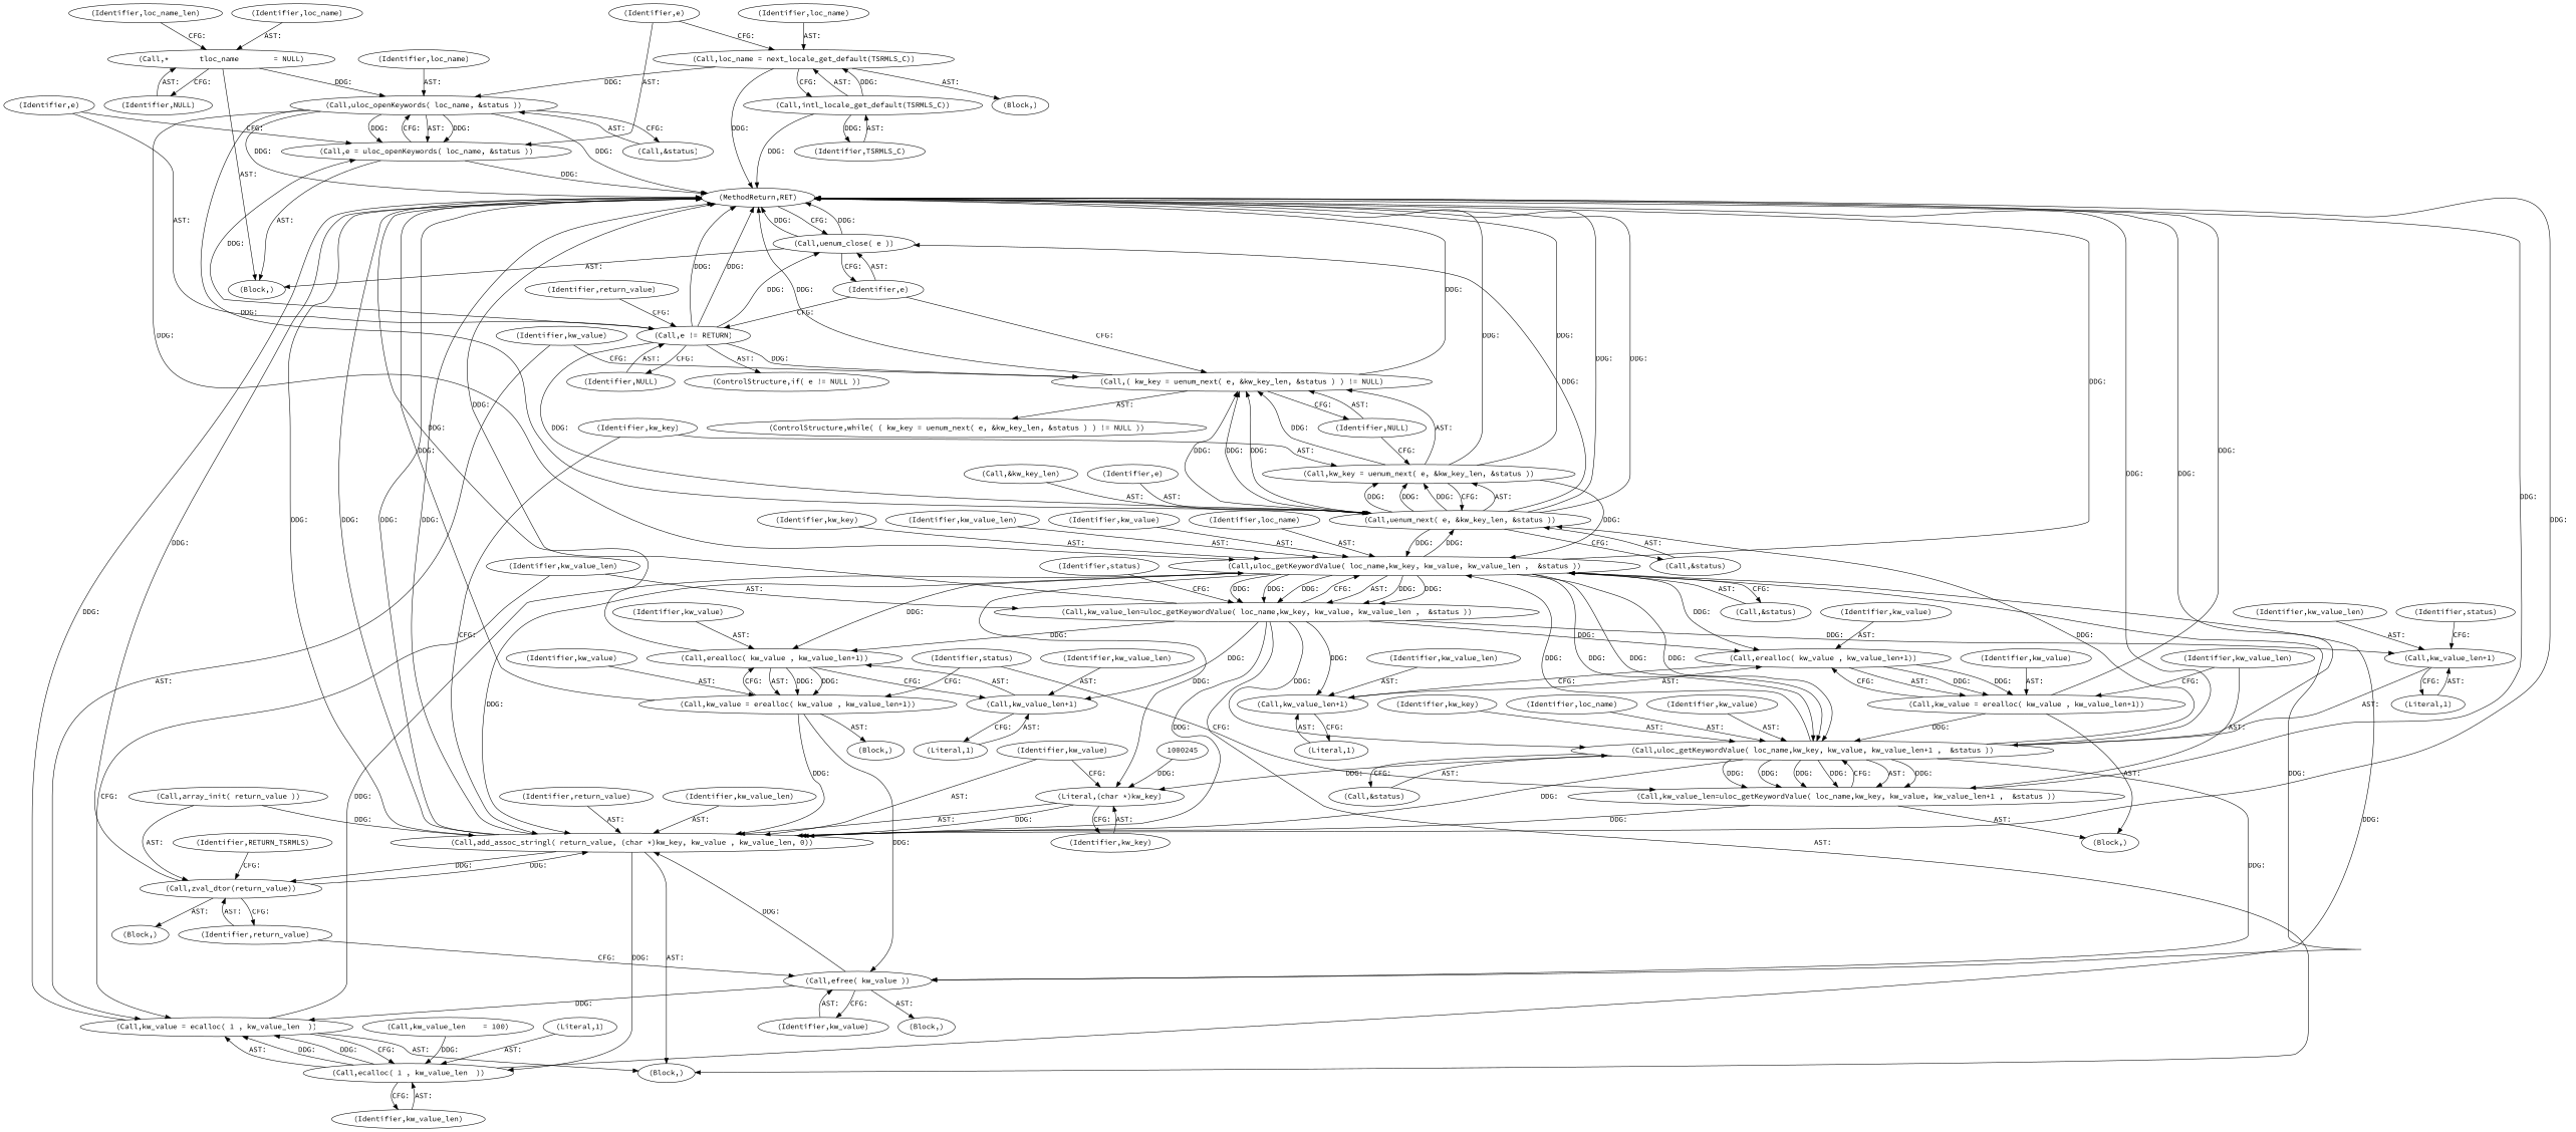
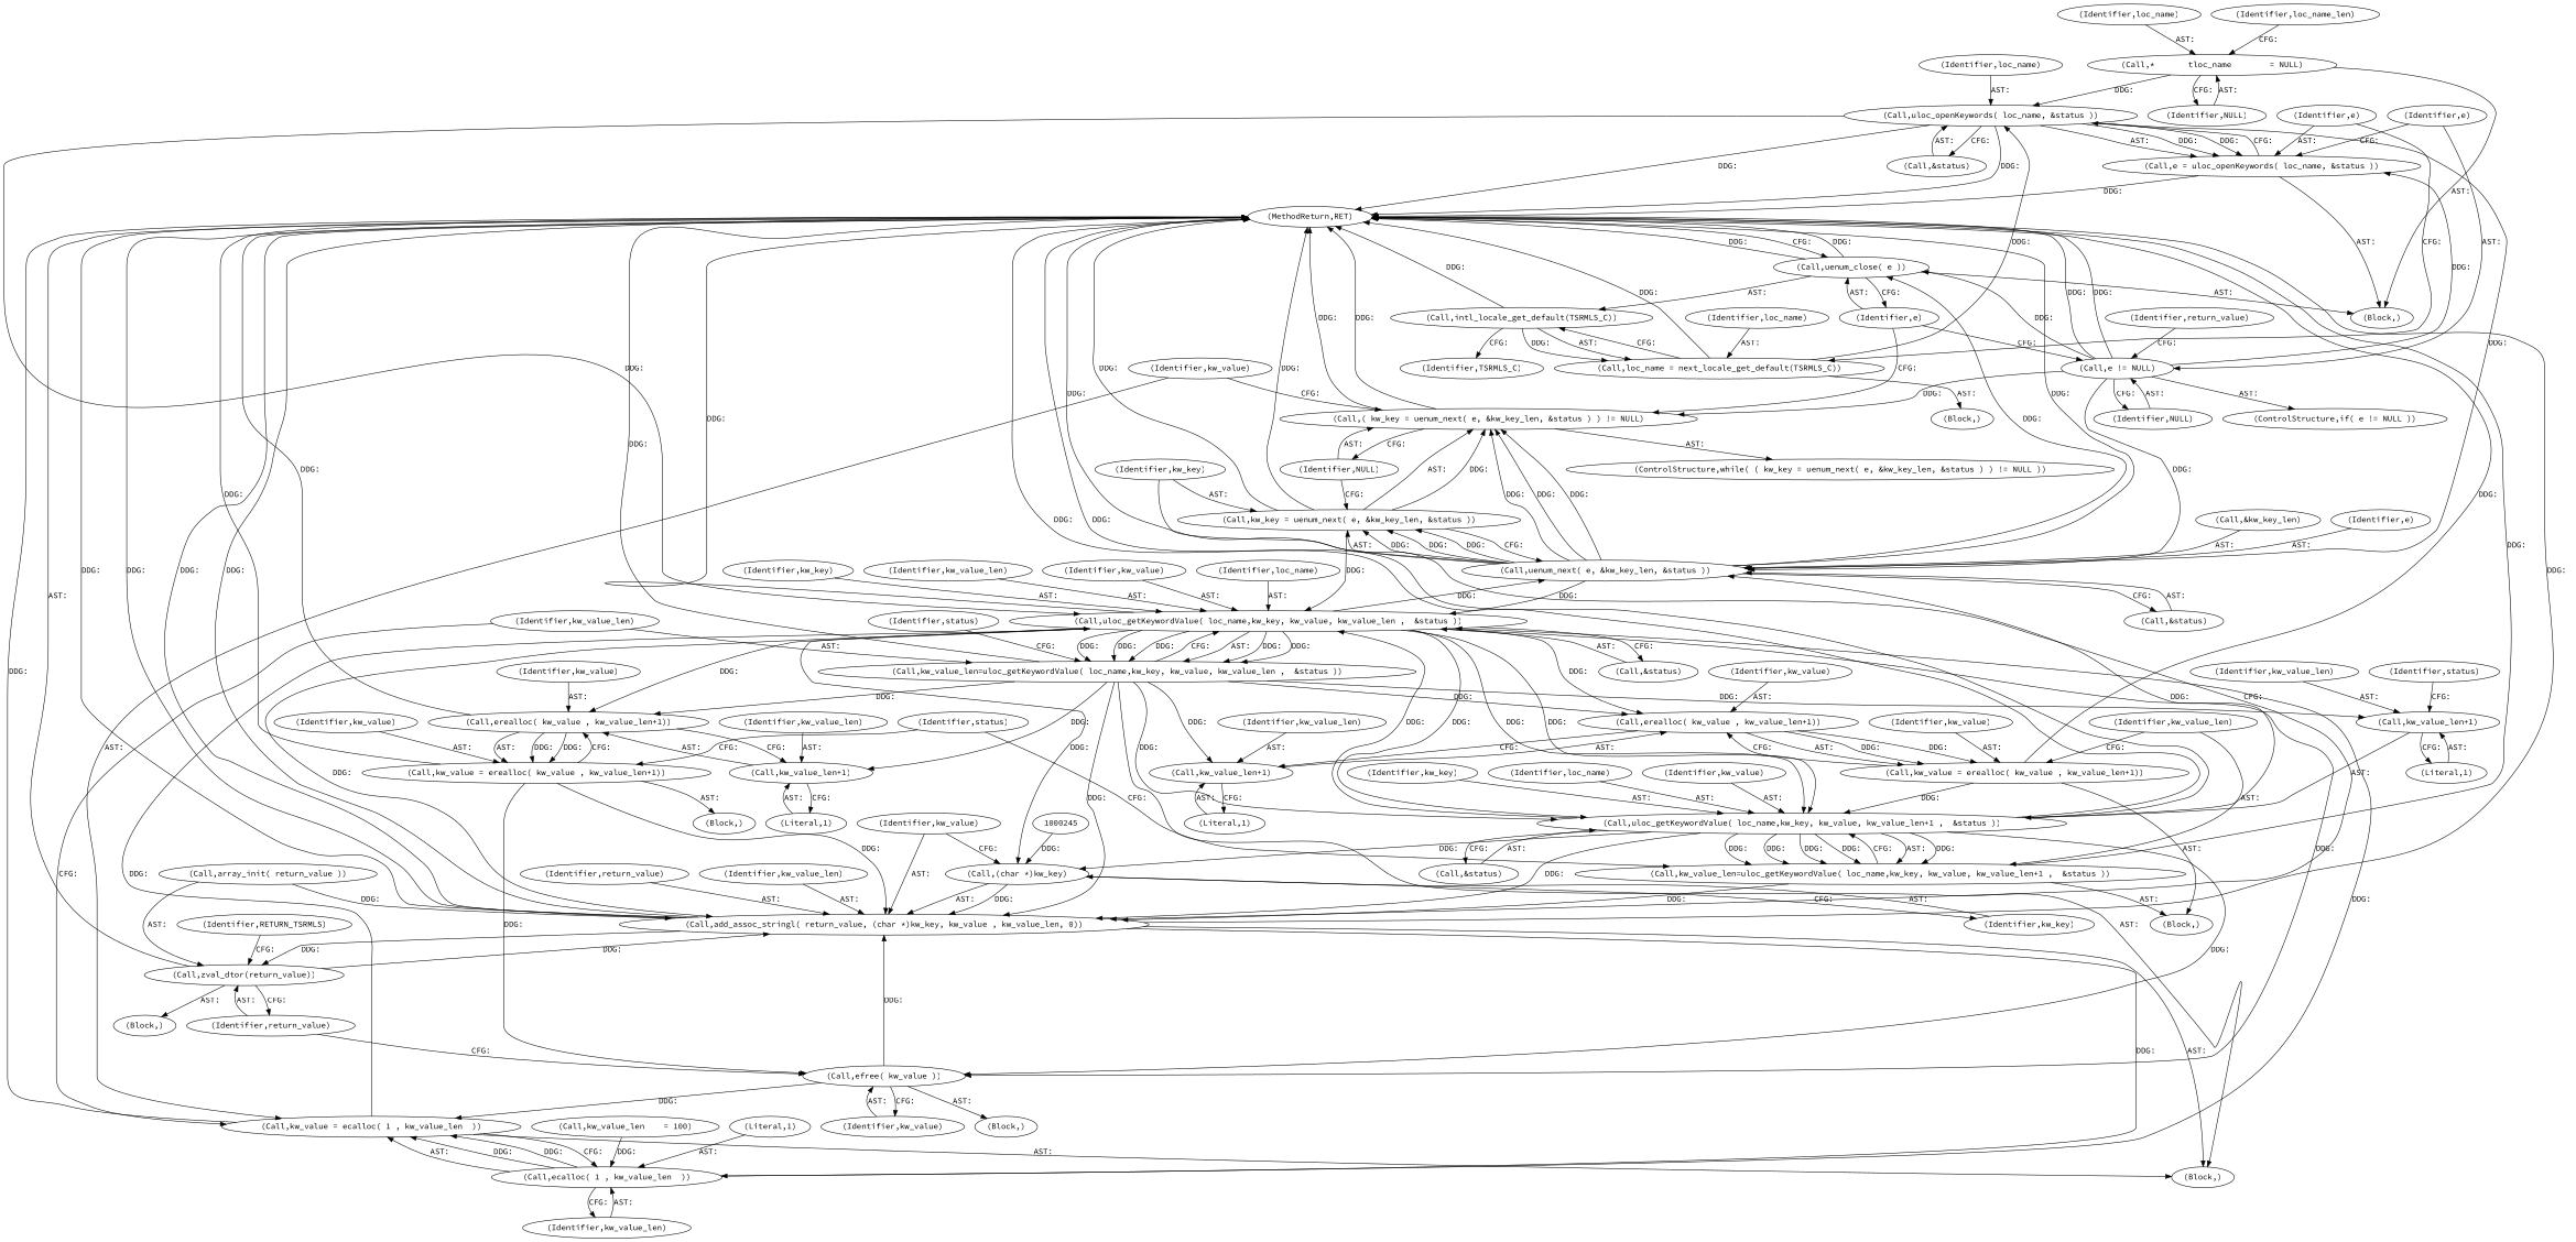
  digraph {
    fontname="Source Code Pro"
    node [fontname="Source Code Pro"]
    edge [fontname="Source Code Pro"]
    n1 [label="(Call,uloc_openKeywords( loc_name, &status ))"]
    n2 [label="(Call,e = uloc_openKeywords( loc_name, &status ))"]
    n3 [label="(Call,uenum_next( e, &kw_key_len, &status ))"]
    n4 [label="(Call,uloc_getKeywordValue( loc_name,kw_key, kw_value, kw_value_len ,  &status ))"]
    n5 [label="(Call,&status)"]
    n6 [label="(MethodReturn,RET)"]
    n7 [label="(Block,)"]
    n8 [label="(Call,( kw_key = uenum_next( e, &kw_key_len, &status ) ) != NULL)"]
    n9 [label="(Call,uenum_close( e ))"]
    n10 [label="(Call,kw_key = uenum_next( e, &kw_key_len, &status ))"]
    n11 [label="(Call,&status)"]
    n12 [label="(Call,kw_value_len=uloc_getKeywordValue( loc_name,kw_key, kw_value, kw_value_len ,  &status ))"]
    n13 [label="(Call,erealloc( kw_value , kw_value_len+1))"]
    n14 [label="(Call,uloc_getKeywordValue( loc_name,kw_key, kw_value, kw_value_len+1 ,  &status ))"]
    n15 [label="(Call,add_assoc_stringl( return_value, (char *)kw_key, kw_value , kw_value_len, 0))"]
    n16 [label="(Call,efree( kw_value ))"]
-   n17 [label="(Literal,(char *)kw_key)"]
+   n17 [label="(Call,(char *)kw_key)"]
    n18 [label="(Call,erealloc( kw_value , kw_value_len+1))"]
    n19 [label="(Call,&status)"]
    n20 [label="(Call,loc_name = next_locale_get_default(TSRMLS_C))"]
    n21 [label="(Call,intl_locale_get_default(TSRMLS_C))"]
    n22 [label="(Block,)"]
    n23 [label="(Identifier,TSRMLS_C)"]
    n24 [label="(Call,*       \tloc_name        = NULL)"]
    n25 [label="(Identifier,NULL)"]
-   n26 [label="(Call,e != RETURN)"]
+   n26 [label="(Call,e != NULL)"]
    n27 [label="(Identifier,NULL)"]
    n28 [label="(ControlStructure,if( e != NULL ))"]
    n29 [label="(ControlStructure,while( ( kw_key = uenum_next( e, &kw_key_len, &status ) ) != NULL ))"]
    n30 [label="(Identifier,NULL)"]
    n31 [label="(Identifier,e)"]
    n32 [label="(Call,kw_value_len+1)"]
    n33 [label="(Call,kw_value_len+1)"]
    n34 [label="(Call,kw_value_len+1)"]
    n35 [label="(Block,)"]
    n36 [label="(Call,kw_value = erealloc( kw_value , kw_value_len+1))"]
    n37 [label="(Call,kw_value_len=uloc_getKeywordValue( loc_name,kw_key, kw_value, kw_value_len+1 ,  &status ))"]
    n38 [label="(Call,&status)"]
    n39 [label="(Call,ecalloc( 1 , kw_value_len  ))"]
    n40 [label="(Call,zval_dtor(return_value))"]
    n41 [label="(Call,kw_value = ecalloc( 1 , kw_value_len  ))"]
    n42 [label="(Block,)"]
    n43 [label="(Identifier,kw_value)"]
    n44 [label="(Identifier,kw_key)"]
    n45 [label="(Call,kw_value = erealloc( kw_value , kw_value_len+1))"]
    n46 [label="(Literal,1)"]
    n47 [label="(Literal,1)"]
    n48 [label="(Literal,1)"]
    n49 [label="(Block,)"]
    n50 [label="(Identifier,kw_value_len)"]
    n51 [label="(Block,)"]
    n52 [label="(Identifier,return_value)"]
    n53 [label="(Block,)"]
    n54 [label="(Call,&kw_key_len)"]
    n55 [label="(Identifier,e)"]
    n56 [label="(Identifier,status)"]
    n57 [label="(Identifier,kw_value)"]
    n58 [label="(Identifier,return_value)"]
    n59 [label="(Identifier,kw_key)"]
    n60 [label="(Identifier,kw_key)"]
    n61 [label="(Identifier,kw_value_len)"]
    n62 [label="(Identifier,kw_value)"]
    n63 [label="(Identifier,kw_value)"]
    n64 [label="(Identifier,kw_value_len)"]
    n65 [label="(Call,kw_value_len    = 100)"]
    n66 [label="(Identifier,kw_key)"]
    n67 [label="(Identifier,kw_value_len)"]
    n68 [label="(Identifier,kw_value_len)"]
    n69 [label="(Identifier,kw_value_len)"]
    n70 [label="(Identifier,kw_value)"]
    n71 [label="(Identifier,loc_name)"]
    n72 [label="(Identifier,RETURN_TSRMLS)"]
    n73 [label="(Identifier,kw_value)"]
    n74 [label="(Identifier,kw_value_len)"]
    n75 [label="(Identifier,e)"]
    n76 [label="(Identifier,e)"]
    n77 [label="(Identifier,return_value)"]
    n78 [label="(Identifier,loc_name_len)"]
    n79 [label="(Identifier,loc_name)"]
    n80 [label="(Identifier,kw_value)"]
    n81 [label="(Identifier,kw_value_len)"]
    n82 [label="(Identifier,loc_name)"]
    n83 [label="(Identifier,loc_name)"]
    n84 [label="(Identifier,kw_value)"]
    n85 [label="(Literal,1)"]
    n86 [label="(Identifier,status)"]
    n87 [label="(Identifier,status)"]
    n88 [label="(Call,array_init( return_value ))"]
    n89 [label="(Identifier,kw_value)"]
    n90 [label="(Identifier,loc_name)"]
    1000245
    n1 -> n2 [label="AST: "]
    n1 -> n2 [label="DDG: "]
    n1 -> n2 [label="DDG: "]
    n1 -> n3 [label="DDG: "]
    n1 -> n4 [label="DDG: "]
    n1 -> n5 [label="CFG: "]
    n1 -> n6 [label="DDG: "]
    n1 -> n6 [label="DDG: "]
    n2 -> n1 [label="CFG: "]
    n2 -> n6 [label="DDG: "]
    n2 -> n7 [label="AST: "]
    n3 -> n4 [label="DDG: "]
    n3 -> n6 [label="DDG: "]
    n3 -> n6 [label="DDG: "]
    n3 -> n8 [label="DDG: "]
    n3 -> n8 [label="DDG: "]
    n3 -> n8 [label="DDG: "]
    n3 -> n9 [label="DDG: "]
    n3 -> n10 [label="AST: "]
    n3 -> n10 [label="DDG: "]
    n3 -> n10 [label="DDG: "]
    n3 -> n10 [label="DDG: "]
    n3 -> n11 [label="CFG: "]
    n4 -> n3 [label="DDG: "]
    n4 -> n6 [label="DDG: "]
    n4 -> n12 [label="AST: "]
    n4 -> n12 [label="DDG: "]
    n4 -> n12 [label="DDG: "]
    n4 -> n12 [label="DDG: "]
    n4 -> n12 [label="DDG: "]
    n4 -> n12 [label="DDG: "]
    n4 -> n13 [label="DDG: "]
    n4 -> n14 [label="DDG: "]
    n4 -> n14 [label="DDG: "]
    n4 -> n14 [label="DDG: "]
    n4 -> n15 [label="DDG: "]
    n4 -> n16 [label="DDG: "]
    n4 -> n17 [label="DDG: "]
    n4 -> n18 [label="DDG: "]
    n4 -> n19 [label="CFG: "]
    n5 -> n1 [label="AST: "]
    n6 -> n9 [label="CFG: "]
    n8 -> n6 [label="DDG: "]
    n8 -> n6 [label="DDG: "]
    n8 -> n29 [label="AST: "]
    n8 -> n30 [label="CFG: "]
    n9 -> n6 [label="DDG: "]
    n9 -> n6 [label="DDG: "]
    n9 -> n7 [label="AST: "]
    n9 -> n31 [label="CFG: "]
    n10 -> n3 [label="CFG: "]
    n10 -> n4 [label="DDG: "]
    n10 -> n6 [label="DDG: "]
    n10 -> n6 [label="DDG: "]
    n10 -> n8 [label="AST: "]
    n10 -> n8 [label="DDG: "]
    n11 -> n3 [label="AST: "]
    n12 -> n4 [label="CFG: "]
    n12 -> n6 [label="DDG: "]
    n12 -> n13 [label="DDG: "]
    n12 -> n14 [label="DDG: "]
    n12 -> n15 [label="DDG: "]
    n12 -> n18 [label="DDG: "]
    n12 -> n32 [label="DDG: "]
    n12 -> n33 [label="DDG: "]
    n12 -> n34 [label="DDG: "]
    n12 -> n35 [label="AST: "]
    n13 -> n32 [label="CFG: "]
    n13 -> n36 [label="AST: "]
    n13 -> n36 [label="DDG: "]
    n13 -> n36 [label="DDG: "]
    n14 -> n3 [label="DDG: "]
    n14 -> n4 [label="DDG: "]
    n14 -> n6 [label="DDG: "]
    n14 -> n6 [label="DDG: "]
    n14 -> n15 [label="DDG: "]
    n14 -> n16 [label="DDG: "]
    n14 -> n17 [label="DDG: "]
    n14 -> n37 [label="AST: "]
    n14 -> n37 [label="DDG: "]
    n14 -> n37 [label="DDG: "]
    n14 -> n37 [label="DDG: "]
    n14 -> n37 [label="DDG: "]
    n14 -> n37 [label="DDG: "]
    n14 -> n38 [label="CFG: "]
    n15 -> n6 [label="DDG: "]
    n15 -> n6 [label="DDG: "]
    n15 -> n6 [label="DDG: "]
    n15 -> n6 [label="DDG: "]
    n15 -> n6 [label="DDG: "]
    n15 -> n35 [label="AST: "]
    n15 -> n39 [label="DDG: "]
    n15 -> n40 [label="DDG: "]
    n16 -> n15 [label="DDG: "]
    n16 -> n41 [label="DDG: "]
    n16 -> n42 [label="AST: "]
    n16 -> n43 [label="CFG: "]
    n17 -> n15 [label="AST: "]
    n17 -> n15 [label="DDG: "]
    n17 -> n44 [label="CFG: "]
    n18 -> n6 [label="DDG: "]
    n18 -> n34 [label="CFG: "]
    n18 -> n45 [label="AST: "]
    n18 -> n45 [label="DDG: "]
    n18 -> n45 [label="DDG: "]
    n19 -> n4 [label="AST: "]
    n20 -> n1 [label="DDG: "]
    n20 -> n6 [label="DDG: "]
    n20 -> n21 [label="CFG: "]
    n20 -> n22 [label="AST: "]
    n21 -> n6 [label="DDG: "]
    n21 -> n20 [label="AST: "]
    n21 -> n20 [label="DDG: "]
-   n21 -> n23 [label="DDG: "]
-   n23 -> n21 [label="AST: "]
+   n21 -> n23 [label="CFG: "]
+   n9 -> n21 [label="AST: "]
    n24 -> n1 [label="DDG: "]
    n24 -> n7 [label="AST: "]
    n24 -> n25 [label="CFG: "]
    n25 -> n24 [label="AST: "]
    n26 -> n2 [label="DDG: "]
    n26 -> n3 [label="DDG: "]
    n26 -> n6 [label="DDG: "]
    n26 -> n6 [label="DDG: "]
    n26 -> n8 [label="DDG: "]
    n26 -> n9 [label="DDG: "]
    n26 -> n27 [label="CFG: "]
    n26 -> n28 [label="AST: "]
    n27 -> n26 [label="AST: "]
    n30 -> n8 [label="AST: "]
    n30 -> n10 [label="CFG: "]
    n31 -> n8 [label="CFG: "]
    n31 -> n9 [label="AST: "]
    n31 -> n26 [label="CFG: "]
    n32 -> n13 [label="AST: "]
    n32 -> n46 [label="CFG: "]
    n33 -> n14 [label="AST: "]
    n33 -> n47 [label="CFG: "]
    n34 -> n18 [label="AST: "]
    n34 -> n48 [label="CFG: "]
    n36 -> n6 [label="DDG: "]
    n36 -> n13 [label="CFG: "]
    n36 -> n14 [label="DDG: "]
    n36 -> n49 [label="AST: "]
    n37 -> n6 [label="DDG: "]
    n37 -> n14 [label="CFG: "]
    n37 -> n15 [label="DDG: "]
    n37 -> n49 [label="AST: "]
    n38 -> n14 [label="AST: "]
    n39 -> n4 [label="DDG: "]
    n39 -> n41 [label="AST: "]
    n39 -> n41 [label="DDG: "]
    n39 -> n41 [label="DDG: "]
    n39 -> n50 [label="CFG: "]
-   n40 -> n6 [label="DDG: "]
+   n40 -> n6 [label="AST: "]
    n40 -> n15 [label="DDG: "]
    n40 -> n51 [label="AST: "]
    n40 -> n52 [label="CFG: "]
    n41 -> n4 [label="DDG: "]
    n41 -> n6 [label="DDG: "]
    n41 -> n35 [label="AST: "]
    n41 -> n39 [label="CFG: "]
    n43 -> n16 [label="AST: "]
    n44 -> n17 [label="AST: "]
    n45 -> n6 [label="DDG: "]
    n45 -> n15 [label="DDG: "]
    n45 -> n16 [label="DDG: "]
    n45 -> n18 [label="CFG: "]
    n45 -> n53 [label="AST: "]
    n46 -> n32 [label="AST: "]
    n47 -> n33 [label="AST: "]
    n48 -> n34 [label="AST: "]
    n50 -> n39 [label="AST: "]
    n52 -> n16 [label="CFG: "]
    n52 -> n40 [label="AST: "]
    n54 -> n3 [label="AST: "]
    n55 -> n2 [label="CFG: "]
    n55 -> n26 [label="AST: "]
    n56 -> n12 [label="CFG: "]
    n57 -> n13 [label="AST: "]
    n58 -> n15 [label="AST: "]
    n59 -> n14 [label="AST: "]
    n60 -> n4 [label="AST: "]
    n61 -> n4 [label="AST: "]
    n62 -> n4 [label="AST: "]
    n63 -> n36 [label="AST: "]
    n64 -> n12 [label="AST: "]
    n64 -> n41 [label="CFG: "]
    n65 -> n39 [label="DDG: "]
    n66 -> n10 [label="AST: "]
    n66 -> n15 [label="CFG: "]
    n67 -> n15 [label="AST: "]
    n68 -> n32 [label="AST: "]
    n69 -> n33 [label="AST: "]
    n70 -> n45 [label="AST: "]
    n71 -> n24 [label="AST: "]
    n72 -> n40 [label="CFG: "]
    n73 -> n8 [label="CFG: "]
    n73 -> n41 [label="AST: "]
    n74 -> n34 [label="AST: "]
    n75 -> n3 [label="AST: "]
    n76 -> n2 [label="AST: "]
    n76 -> n20 [label="CFG: "]
    n77 -> n26 [label="CFG: "]
    n78 -> n24 [label="CFG: "]
    n79 -> n14 [label="AST: "]
    n80 -> n18 [label="AST: "]
    n81 -> n36 [label="CFG: "]
    n81 -> n37 [label="AST: "]
    n82 -> n4 [label="AST: "]
    n83 -> n20 [label="AST: "]
    n84 -> n14 [label="AST: "]
    n85 -> n39 [label="AST: "]
    n86 -> n37 [label="CFG: "]
    n86 -> n45 [label="CFG: "]
    n87 -> n33 [label="CFG: "]
    n88 -> n15 [label="DDG: "]
    n88 -> n40 [label="AST: "]
    n89 -> n15 [label="AST: "]
    n89 -> n17 [label="CFG: "]
    n90 -> n1 [label="AST: "]
    1000245 -> n17 [label="DDG: "]
  }
